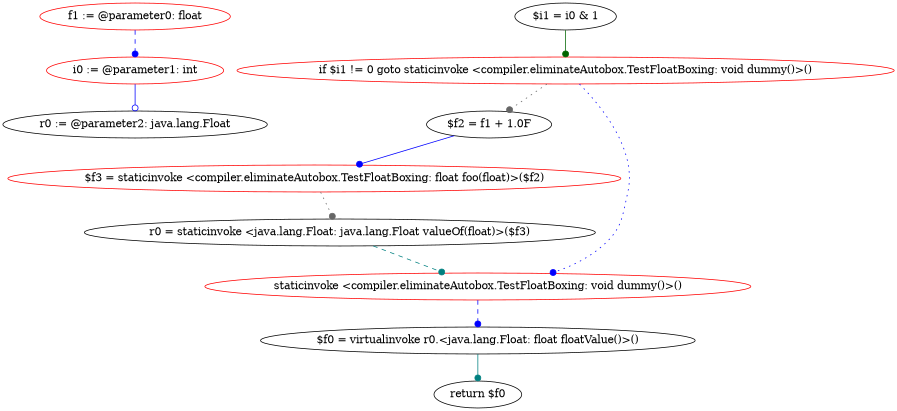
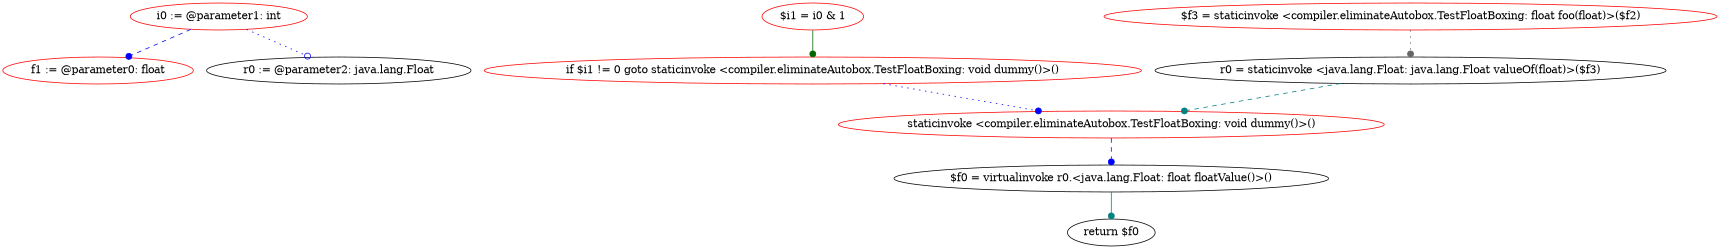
  digraph {
    node [color=red]
    edge [arrowhead=dot color=blue style=dotted]
    "f1 := @parameter0: float"
    "i0 := @parameter1: int"
    "r0 := @parameter2: java.lang.Float" [color=black]
-   "$i1 = i0 & 1" [color=black]
+   "$i1 = i0 & 1"
    "if $i1 != 0 goto staticinvoke <compiler.eliminateAutobox.TestFloatBoxing: void dummy()>()"
-   "$f2 = f1 + 1.0F" [color=black]
    "staticinvoke <compiler.eliminateAutobox.TestFloatBoxing: void dummy()>()"
    "$f3 = staticinvoke <compiler.eliminateAutobox.TestFloatBoxing: float foo(float)>($f2)"
    "$f0 = virtualinvoke r0.<java.lang.Float: float floatValue()>()" [color=black]
    "r0 = staticinvoke <java.lang.Float: java.lang.Float valueOf(float)>($f3)" [color=black]
    "return $f0" [color=black]
-   "f1 := @parameter0: float" -> "i0 := @parameter1: int" [style=dashed]
-   "i0 := @parameter1: int" -> "r0 := @parameter2: java.lang.Float" [arrowhead=odot style=solid]
+   "i0 := @parameter1: int" -> "f1 := @parameter0: float" [style=dashed]
+   "i0 := @parameter1: int" -> "r0 := @parameter2: java.lang.Float" [arrowhead=odot]
    "$i1 = i0 & 1" -> "if $i1 != 0 goto staticinvoke <compiler.eliminateAutobox.TestFloatBoxing: void dummy()>()" [color=darkgreen style=solid]
-   "if $i1 != 0 goto staticinvoke <compiler.eliminateAutobox.TestFloatBoxing: void dummy()>()" -> "$f2 = f1 + 1.0F" [color=gray40]
    "if $i1 != 0 goto staticinvoke <compiler.eliminateAutobox.TestFloatBoxing: void dummy()>()" -> "staticinvoke <compiler.eliminateAutobox.TestFloatBoxing: void dummy()>()"
-   "$f2 = f1 + 1.0F" -> "$f3 = staticinvoke <compiler.eliminateAutobox.TestFloatBoxing: float foo(float)>($f2)" [style=solid]
    "staticinvoke <compiler.eliminateAutobox.TestFloatBoxing: void dummy()>()" -> "$f0 = virtualinvoke r0.<java.lang.Float: float floatValue()>()" [style=dashed]
    "$f3 = staticinvoke <compiler.eliminateAutobox.TestFloatBoxing: float foo(float)>($f2)" -> "r0 = staticinvoke <java.lang.Float: java.lang.Float valueOf(float)>($f3)" [color=gray40]
    "$f0 = virtualinvoke r0.<java.lang.Float: float floatValue()>()" -> "return $f0" [color=teal style=solid]
    "r0 = staticinvoke <java.lang.Float: java.lang.Float valueOf(float)>($f3)" -> "staticinvoke <compiler.eliminateAutobox.TestFloatBoxing: void dummy()>()" [color=teal style=dashed]
  }
